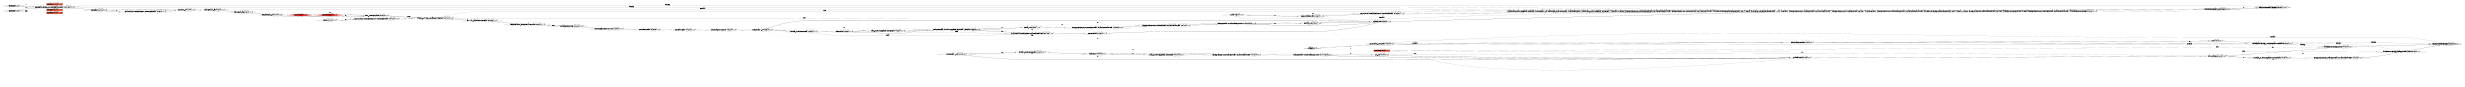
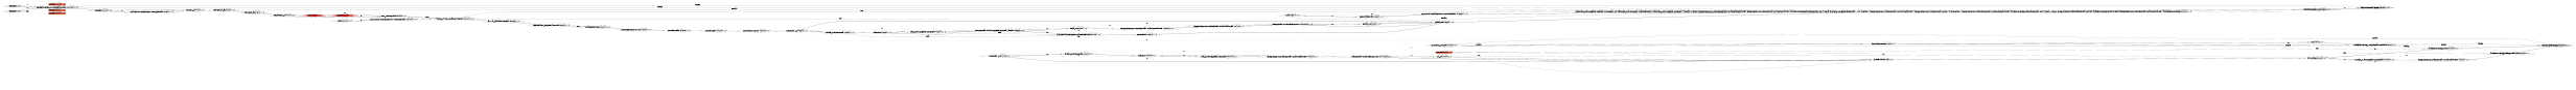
  digraph {
    rankdir=LR
    node [fillcolor=white shape=ellipse style=filled]
    edge [style=bold]
    n1 [label="boolean isExternalWar = false@@@8@@@['1', '1', '0']"]
    n2 [label="boolean isExternal = false@@@9@@@['1', '1', '0']"]
    n3 [label="{expandedDocBase = new File(host.getAppBaseFile(),cn.getBaseName())if (context.getDocBase() != null) {expandedDocBase = new File(context.getDocBase())if (!expandedDocBase.isAbsolute()) {expandedDocBase = new File(host.getAppBaseFile(),context.getDocBase())}}if (isExternalWar && unpackWARs) {deployedApp.redeployResources.put(expandedDocBase.getAbsolutePath(),Long.valueOf(expandedDocBase.lastModified()))deployedApp.redeployResources.put(contextXml.getAbsolutePath(),Long.valueOf(contextXml.lastModified()))addWatchedResources(deployedApp,expandedDocBase.getAbsolutePath(),context)}{if (!isExternal) {File warDocBase = new File(expandedDocBase.getAbsolutePath() + \".war\")if (warDocBase.exists()) {deployedApp.redeployResources.put(warDocBase.getAbsolutePath(),Long.valueOf(warDocBase.lastModified()))}{deployedApp.redeployResources.put(warDocBase.getAbsolutePath(),Long.valueOf(0))}}if (expandedDocBase.exists()) {deployedApp.redeployResources.put(expandedDocBase.getAbsolutePath(),Long.valueOf(expandedDocBase.lastModified()))addWatchedResources(deployedApp,expandedDocBase.getAbsolutePath(),context)}{if (!isExternal && !unpackWARs) {deployedApp.reloadResources.put(expandedDocBase.getAbsolutePath(),Long.valueOf(0))}addWatchedResources(deployedApp,null,context)}if (!isExternal) {deployedApp.redeployResources.put(contextXml.getAbsolutePath(),Long.valueOf(contextXml.lastModified()))}}addGlobalRedeployResources(deployedApp)}@@@57@@@['1', '1', '0']"]
    n4 [label="File expandedDocBase = null@@@10@@@['1', '1', '0']"]
    n5 [fillcolor=lightgray label="host.findChild(context.getName()) != null@@@96@@@['1', '1', '0']" shape=diamond]
    n6 [fillcolor=tomato label="ContextName cn@@@2@@@['1', '0', '0']" shape=box]
    n7 [label="LifecycleListener listener = (LifecycleListener)clazz.newInstance()@@@27@@@['1', '1', '0']"]
    n8 [label="context.addLifecycleListener(listener)@@@28@@@['1', '1', '0']"]
    n9 [label="context.setConfigFile(contextXml.toURI().toURL())@@@29@@@['1', '1', '0']"]
    n10 [fillcolor=lightgray label="deployed.put(context.getName(),deployedApp)@@@97@@@['1', '1', '0']"]
    n11 [fillcolor=red label="digester@@@12@@@['1', '0', '0']" shape=diamond]
    n12 [fillcolor=red label="digesterLock@@@12@@@['0', '1', '0']" shape=diamond]
    n13 [label="context = (Context)digester.parse(fis)@@@14@@@['1', '1', '0']"]
    n14 [label="{if (context == null) {context = new FailedContext()}digester.reset()}@@@19@@@['1', '1', '0']"]
-   n15 [fillcolor=lightgray label="manageApp['0', '0', '1']" shape=diamond]
    n16 [fillcolor=tomato label="Context context@@@2@@@['0', '0', '1']" shape=box]
    n17 [label="String contextName = context.getName()@@@3@@@['0', '0', '1']"]
    n18 [label="host.addChild(context)@@@17@@@['0', '0', '1']"]
    n19 [label="addWatchedResources(deployedApp,null,context)@@@24@@@['0', '0', '1']"]
    n20 [label="addWatchedResources(deployedApp,docBase.getAbsolutePath(),context)@@@21@@@['0', '0', '1']"]
    n21 [label="DeployedApplication deployedApp = new DeployedApplication(contextName,false)@@@5@@@['0', '0', '1']"]
    n22 [label="deployed.containsKey(contextName)@@@4@@@['0', '0', '1']" shape=diamond]
    n23 [fillcolor=lightgray label="deployed.put(contextName,deployedApp)@@@26@@@['0', '0', '1']"]
    n24 [label="context.setName(cn.getName())@@@30@@@['1', '1', '0']"]
    n25 [label="host.addChild(context)@@@51@@@['1', '1', '0']"]
    n26 [label="context.getDocBase() != null@@@7@@@['0', '0', '1']" shape=diamond]
    n27 [label="deployedApp.redeployResources.put(docBase.getAbsolutePath(),Long.valueOf(docBase.lastModified()))@@@12@@@['0', '0', '1']"]
    n28 [label="!docBase.isAbsolute()@@@9@@@['0', '0', '1']" shape=diamond]
    n29 [label="docBase.getAbsolutePath().toLowerCase(Locale.ENGLISH).endsWith(\".war\")@@@13@@@['0', '0', '1']" shape=diamond]
    n30 [label="File docBase = new File(context.getDocBase())@@@8@@@['0', '0', '1']"]
    n31 [label="isWar && unpackWARs@@@18@@@['0', '0', '1']" shape=diamond]
    n32 [label="deployedApp.redeployResources.put(docBase.getAbsolutePath(),Long.valueOf(docBase.lastModified()))@@@20@@@['0', '0', '1']"]
    n33 [label="File docBase = new File(host.getAppBaseFile(),context.getBaseName())@@@19@@@['0', '0', '1']"]
    n34 [label="isExternalWar = true@@@43@@@['1', '1', '0']"]
    n35 [label="isWar = true@@@14@@@['0', '0', '1']"]
    n36 [label="DeployedApplication deployedApp = new DeployedApplication(cn.getName(),true)@@@3@@@['1', '1', '0']"]
    n37 [label="log.isInfoEnabled()@@@4@@@['1', '1', '0']" shape=diamond]
    n38 [label="Context context = null@@@7@@@['1', '1', '0']"]
    n39 [label="log.info(sm.getString(\"hostConfig.deployDescriptor\",contextXml.getAbsolutePath()))@@@5@@@['1', '1', '0']"]
    n40 [label="context.setDocBase(null)@@@48@@@['1', '1', '0']"]
    n41 [label="context.setPath(cn.getPath())@@@31@@@['1', '1', '0']"]
    n42 [label="return@@@4@@@['0', '0', '1']"]
    n43 [label="docBase = new File(host.getAppBaseFile(),context.getDocBase())@@@10@@@['0', '0', '1']"]
    n44 [label="isExternal = true@@@39@@@['1', '1', '0']"]
    n45 [label="deployedApp.redeployResources.put(contextXml.getAbsolutePath(),Long.valueOf(contextXml.lastModified()))@@@40@@@['1', '1', '0']"]
    n46 [label="deployedApp.redeployResources.put(docBase.getAbsolutePath(),Long.valueOf(docBase.lastModified()))@@@41@@@['1', '1', '0']"]
    n47 [label="context.setWebappVersion(cn.getVersion())@@@32@@@['1', '1', '0']"]
    n48 [label="context.getDocBase() != null@@@33@@@['1', '1', '0']" shape=diamond]
    n49 [label="File docBase = new File(context.getDocBase())@@@34@@@['1', '1', '0']"]
    n50 [label="!docBase.getCanonicalPath().startsWith(host.getAppBaseFile().getAbsolutePath() + File.separator)@@@38@@@['1', '1', '0']" shape=diamond]
    n51 [label="log.warn(sm.getString(\"hostConfig.deployDescriptor.localDocBaseSpecified\",docBase))@@@47@@@['1', '1', '0']"]
    n52 [label="docBase.getAbsolutePath().toLowerCase(Locale.ENGLISH).endsWith(\".war\")@@@42@@@['1', '1', '0']" shape=diamond]
    n53 [label="ExceptionUtils.handleThrowable(t)@@@54@@@['1', '1', '0']"]
    n54 [label="log.error(sm.getString(\"hostConfig.deployDescriptor.error\",contextXml.getAbsolutePath()),t)@@@55@@@['1', '1', '0']"]
    n55 [label="Class<?> clazz = Class.forName(host.getConfigClass())@@@26@@@['1', '1', '0']"]
    n56 [label="!docBase.isAbsolute()@@@35@@@['1', '1', '0']" shape=diamond]
    n57 [label="docBase = new File(host.getAppBaseFile(),context.getDocBase())@@@36@@@['1', '1', '0']"]
    n58 [label="Throwable t@@@53@@@['1', '1', '0']" shape=diamond]
    n59 [fillcolor=lightgray label="deployDescriptor['0', '1', '0']" shape=diamond]
    n60 [fillcolor=tomato label="File contextXml@@@2@@@['1', '1', '0']" shape=box]
    n61 [fillcolor=tomato label="ContextName cn@@@2@@@['0', '1', '0']" shape=box]
    n62 [label="Exception e@@@16@@@['1', '1', '0']" shape=diamond]
    n63 [label="log.error(sm.getString(\"hostConfig.deployDescriptor.error\",contextXml.getAbsolutePath()),e)@@@17@@@['1', '1', '0']"]
    n64 [fillcolor=lightgray label="deployDescriptor['1', '0', '0']" shape=diamond]
    n1 -> n2
    n1 -> n3 [label=isExternalWar style=solid]
    n2 -> n4
    n3 -> n5
    n4 -> n11
    n4 -> n12
    n5 -> n10 [label=true style=dotted]
    n5 -> n10
    n7 -> n8 [label=listener style=solid]
    n7 -> n8
    n8 -> n9
    n9 -> n24
    n11 -> n12 [label=0 style=dashed]
    n11 -> n13 [label=true style=dotted]
    n11 -> n13
    n12 -> n13
    n12 -> n13 [label=true style=dotted]
    n13 -> n14 [label=context style=solid]
    n13 -> n14
    n14 -> n3 [label=context style=solid]
    n14 -> n25 [label=context style=solid]
    n14 -> n55
-   n15 -> n16 [label=true style=dotted]
-   n15 -> n17
    n16 -> n18 [label=context style=solid]
    n16 -> n19 [label=context style=solid]
    n16 -> n20 [label=context style=solid]
    n17 -> n21 [label=contextName style=solid]
    n17 -> n22
    n17 -> n22 [label=contextName style=solid]
    n17 -> n23 [label=contextName style=solid]
    n18 -> n31
    n19 -> n23
    n20 -> n23
    n21 -> n19 [label=deployedApp style=solid]
    n21 -> n20 [label=deployedApp style=solid]
    n21 -> n23 [label=deployedApp style=solid]
    n22 -> n21
    n22 -> n42 [label=true style=dotted]
    n22 -> n42
    n24 -> n41
    n25 -> n3
    n26 -> n18
    n26 -> n27 [label=true style=dotted]
    n26 -> n28 [label=true style=dotted]
    n26 -> n29 [label=true style=dotted]
    n26 -> n30
    n26 -> n30 [label=true style=dotted]
    n27 -> n29
    n28 -> n27
    n28 -> n43 [label=true style=dotted]
    n28 -> n43
    n29 -> n18
    n29 -> n35
    n29 -> n35 [label=true style=dotted]
    n30 -> n28
    n31 -> n19
    n31 -> n19 [label=false style=dotted]
    n31 -> n20 [label=true style=dotted]
    n31 -> n32 [label=true style=dotted]
    n31 -> n33 [label=true style=dotted]
    n31 -> n33
    n32 -> n20
    n33 -> n32
    n34 -> n3 [label=isExternalWar style=solid]
    n34 -> n25
    n34 -> n35 [label=0 style=dashed]
    n35 -> n18
    n35 -> n31 [label=isWar style=solid]
    n36 -> n3 [label=deployedApp style=solid]
    n36 -> n10 [label=deployedApp style=solid]
    n36 -> n37
    n37 -> n38
    n37 -> n39
    n37 -> n39 [label=true style=dotted]
    n38 -> n1
    n39 -> n38
    n40 -> n25
    n41 -> n47
    n42 -> n21
    n43 -> n27
    n44 -> n45
    n45 -> n46
    n46 -> n52
    n47 -> n48
    n48 -> n25
    n48 -> n42 [label=true style=dotted]
    n48 -> n49 [label=true style=dotted]
    n48 -> n49
    n48 -> n50 [label=true style=dotted]
    n49 -> n51 [label=docBase style=solid]
    n49 -> n56
    n50 -> n40 [label=false style=dotted]
    n50 -> n44
    n50 -> n44 [label=true style=dotted]
    n50 -> n45 [label=true style=dotted]
    n50 -> n46 [label=true style=dotted]
    n50 -> n51 [label=false style=dotted]
    n50 -> n51
    n50 -> n52 [label=true style=dotted]
    n51 -> n40
    n52 -> n25
    n52 -> n34
    n52 -> n34 [label=true style=dotted]
    n53 -> n54
    n54 -> n3
    n55 -> n7
    n56 -> n50
    n56 -> n57 [label=true style=dotted]
    n56 -> n57
    n57 -> n50
    n57 -> n51 [label=docBase style=solid]
    n58 -> n53 [label=true style=dotted]
    n58 -> n53
    n58 -> n54 [label=true style=dotted]
    n59 -> n36
    n59 -> n60 [label=true style=dotted]
    n59 -> n61 [label=true style=dotted]
    n62 -> n63 [label=true style=dotted]
    n62 -> n63
    n63 -> n14
    n64 -> n6 [label=true style=dotted]
    n64 -> n36
    n64 -> n60 [label=true style=dotted]
  }
